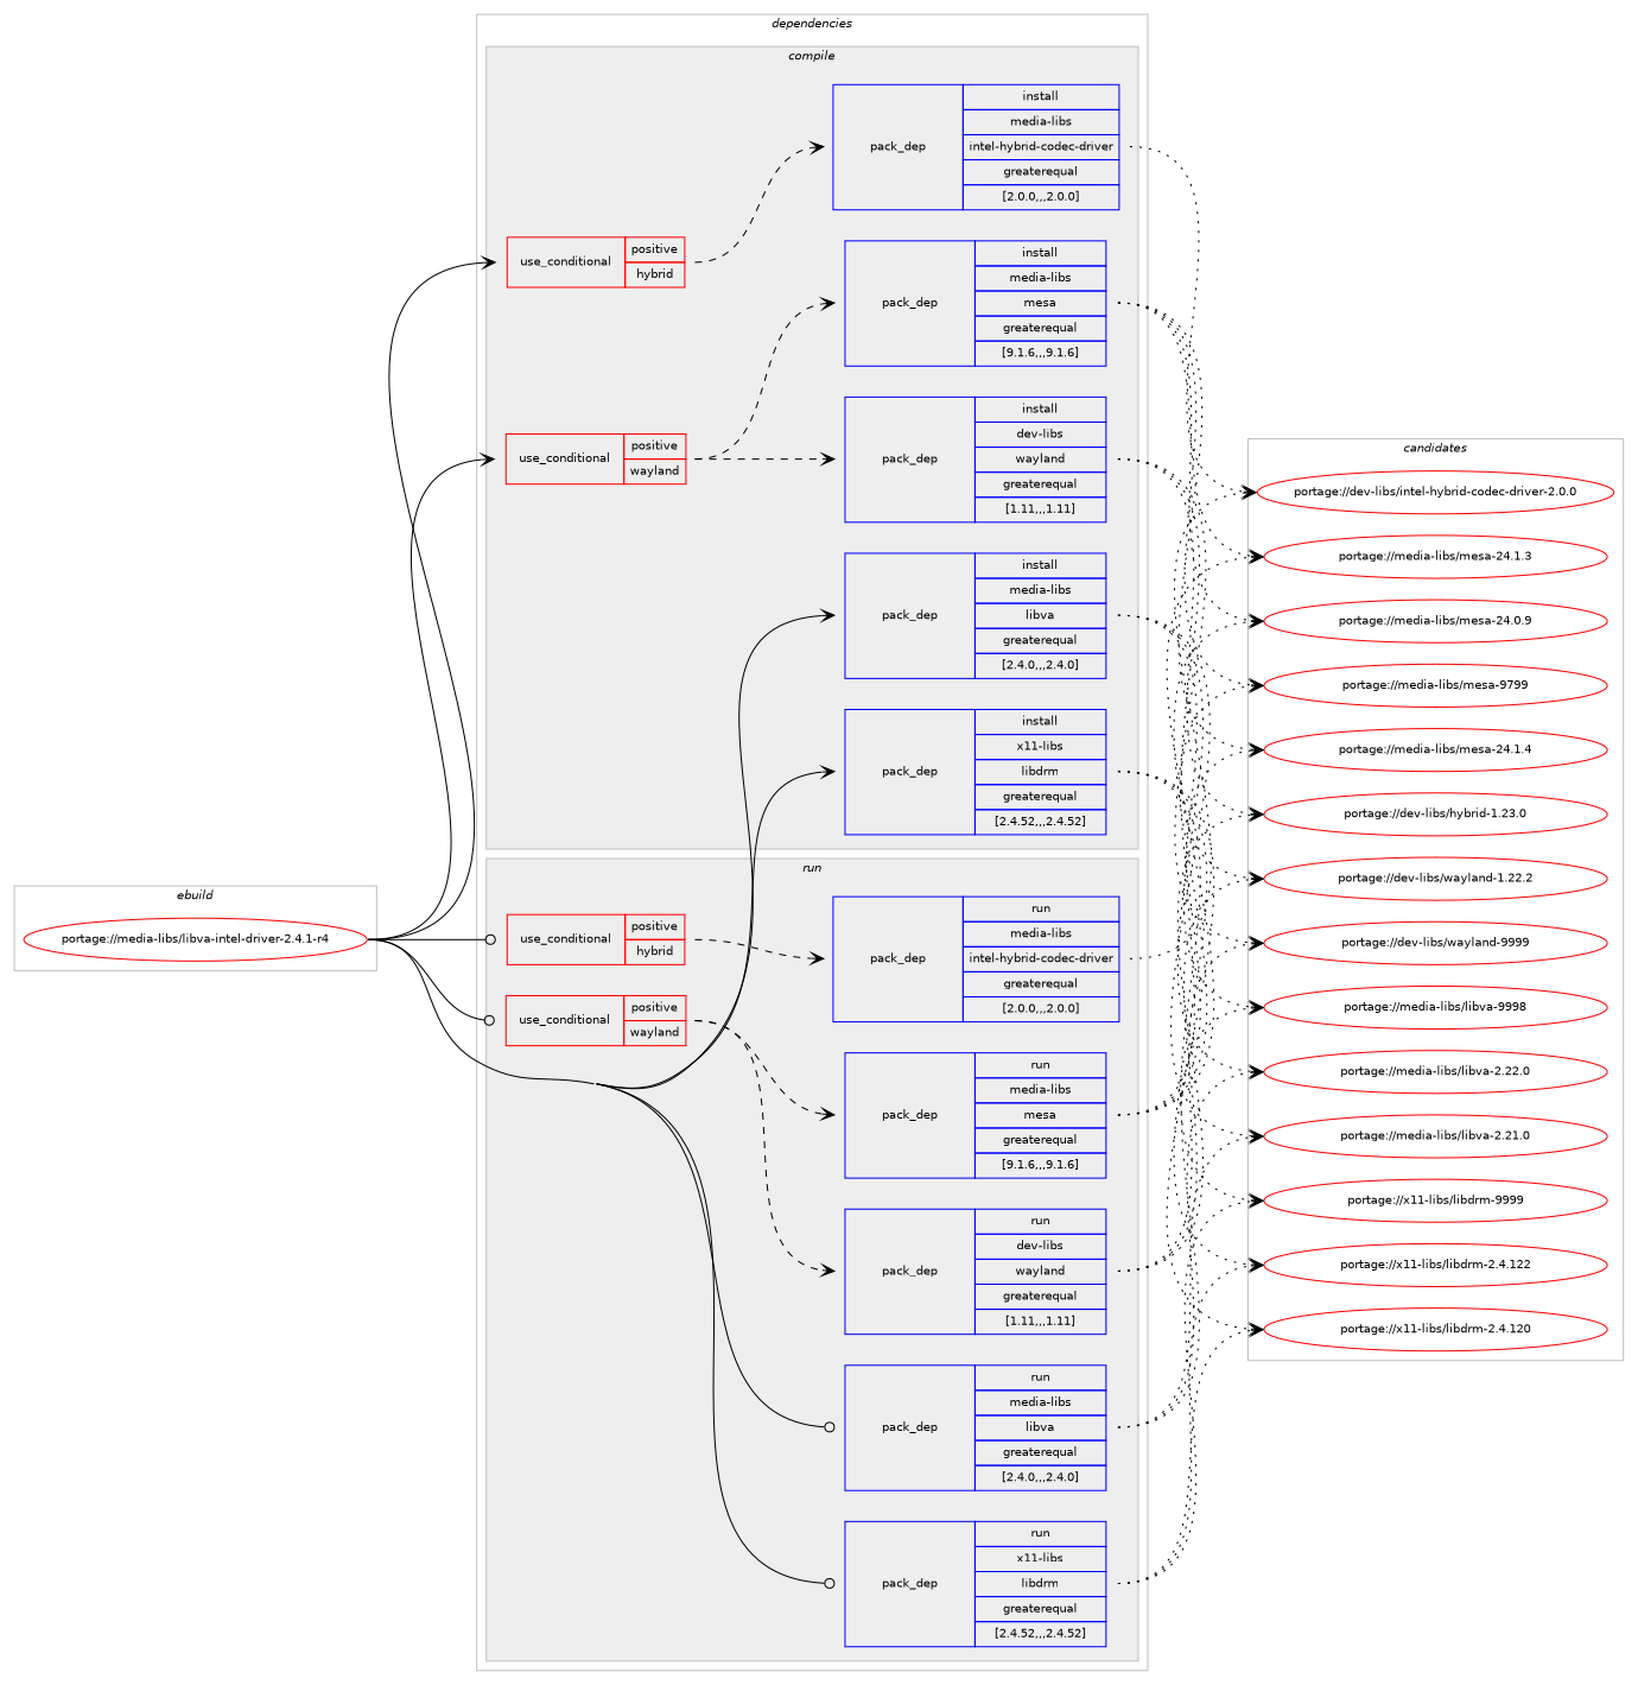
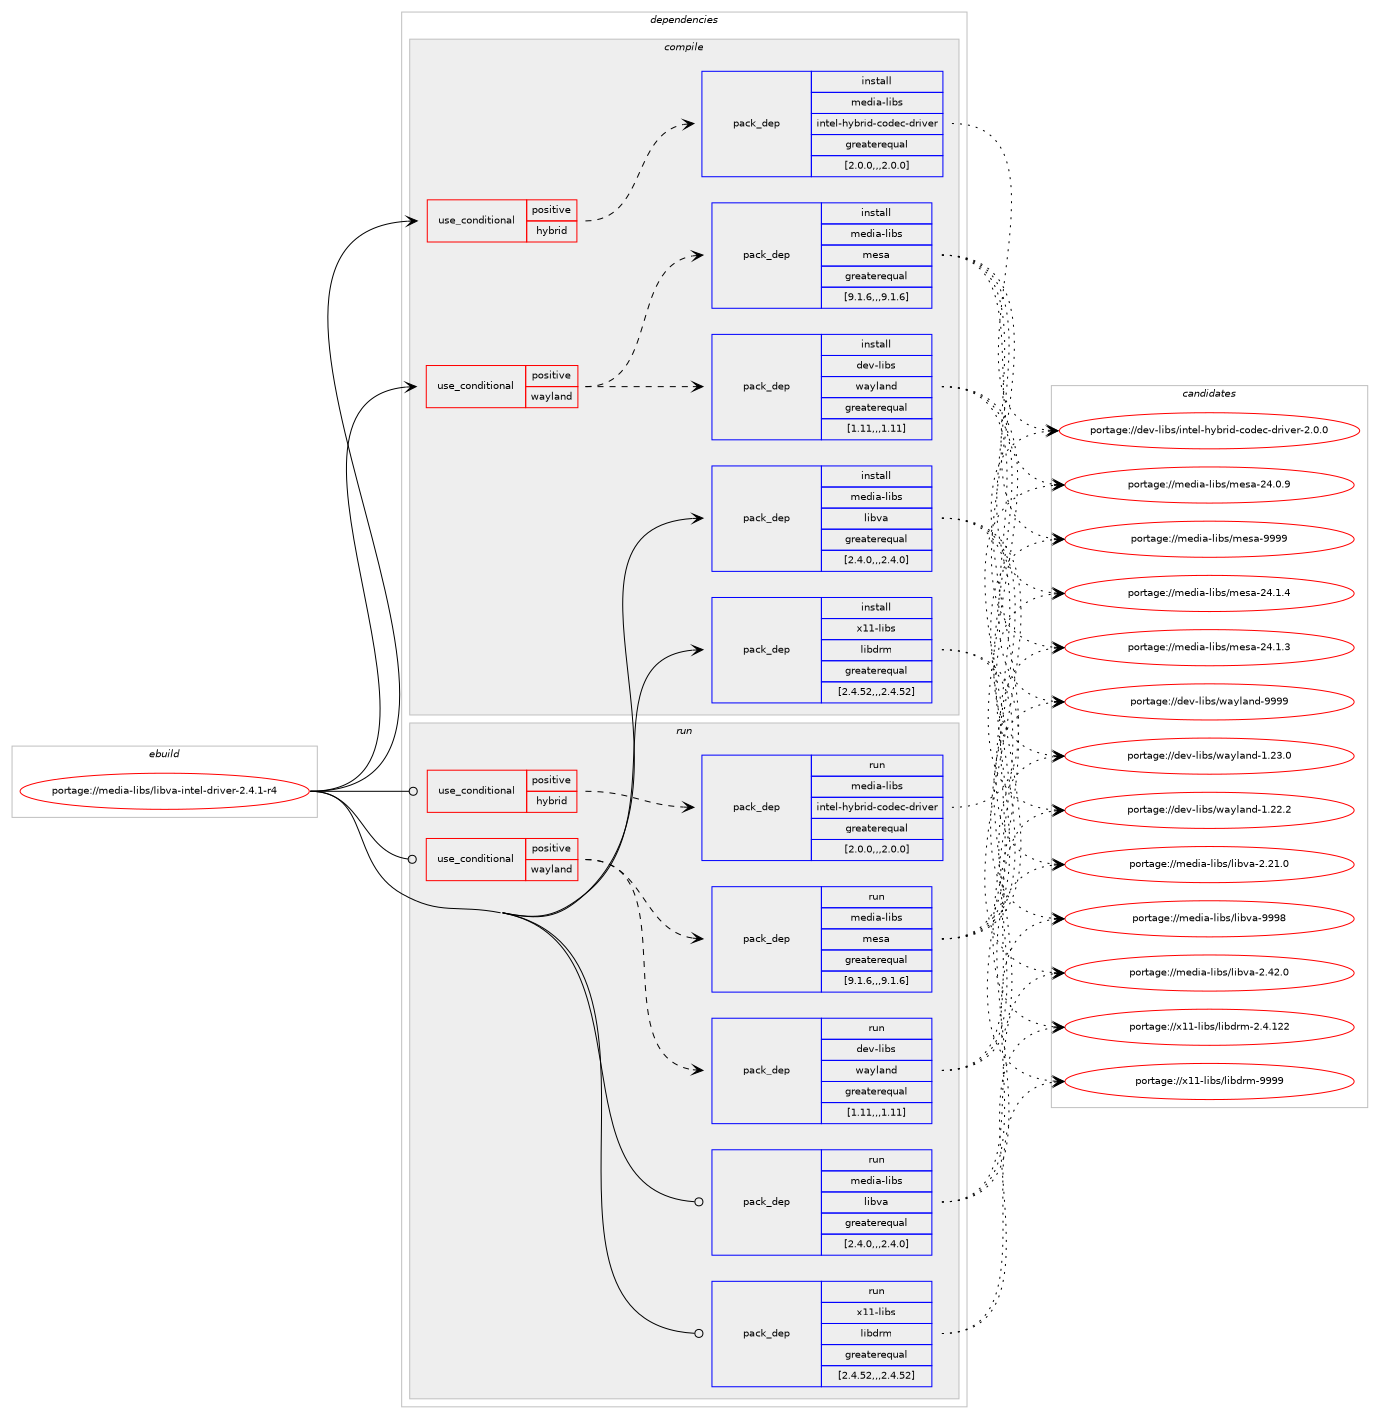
  digraph {
    compound=true
    concentrate=true
    fontname=Helvetica
    fontsize=10
    newrank=true
    rankdir=LR
    ranksep=1.5
    node [color=red fontname=Helvetica fontsize=10]
    edge [arrowhead=vee headport=w style=dotted tailport=e weight=100]
    n1 [label="portage://media-libs/libva-intel-driver-2.4.1-r4" width=4]
    n2 [color=blue label=<<TABLE BORDER="0" CELLBORDER="1" CELLSPACING="0" CELLPADDING="4" WIDTH="220"><TR><TD ROWSPAN="6" CELLPADDING="30">pack_dep</TD></TR><TR><TD WIDTH="110">install</TD></TR><TR><TD>media-libs</TD></TR><TR><TD>intel-hybrid-codec-driver</TD></TR><TR><TD>greaterequal</TD></TR><TR><TD>[2.0.0,,,2.0.0]</TD></TR></TABLE>> shape=none]
    n3 [label=<<TABLE BORDER="0" CELLBORDER="1" CELLSPACING="0" CELLPADDING="4"><TR><TD ROWSPAN="3" CELLPADDING="10">use_conditional</TD></TR><TR><TD>positive</TD></TR><TR><TD>hybrid</TD></TR></TABLE>> shape=none]
    n4 [color=blue label=<<TABLE BORDER="0" CELLBORDER="1" CELLSPACING="0" CELLPADDING="4" WIDTH="220"><TR><TD ROWSPAN="6" CELLPADDING="30">pack_dep</TD></TR><TR><TD WIDTH="110">install</TD></TR><TR><TD>dev-libs</TD></TR><TR><TD>wayland</TD></TR><TR><TD>greaterequal</TD></TR><TR><TD>[1.11,,,1.11]</TD></TR></TABLE>> shape=none]
    n5 [color=blue label=<<TABLE BORDER="0" CELLBORDER="1" CELLSPACING="0" CELLPADDING="4" WIDTH="220"><TR><TD ROWSPAN="6" CELLPADDING="30">pack_dep</TD></TR><TR><TD WIDTH="110">install</TD></TR><TR><TD>media-libs</TD></TR><TR><TD>mesa</TD></TR><TR><TD>greaterequal</TD></TR><TR><TD>[9.1.6,,,9.1.6]</TD></TR></TABLE>> shape=none]
    n6 [label=<<TABLE BORDER="0" CELLBORDER="1" CELLSPACING="0" CELLPADDING="4"><TR><TD ROWSPAN="3" CELLPADDING="10">use_conditional</TD></TR><TR><TD>positive</TD></TR><TR><TD>wayland</TD></TR></TABLE>> shape=none]
    n7 [color=blue label=<<TABLE BORDER="0" CELLBORDER="1" CELLSPACING="0" CELLPADDING="4" WIDTH="220"><TR><TD ROWSPAN="6" CELLPADDING="30">pack_dep</TD></TR><TR><TD WIDTH="110">install</TD></TR><TR><TD>media-libs</TD></TR><TR><TD>libva</TD></TR><TR><TD>greaterequal</TD></TR><TR><TD>[2.4.0,,,2.4.0]</TD></TR></TABLE>> shape=none]
    n8 [color=blue label=<<TABLE BORDER="0" CELLBORDER="1" CELLSPACING="0" CELLPADDING="4" WIDTH="220"><TR><TD ROWSPAN="6" CELLPADDING="30">pack_dep</TD></TR><TR><TD WIDTH="110">install</TD></TR><TR><TD>x11-libs</TD></TR><TR><TD>libdrm</TD></TR><TR><TD>greaterequal</TD></TR><TR><TD>[2.4.52,,,2.4.52]</TD></TR></TABLE>> shape=none]
    n9 [color=blue label=<<TABLE BORDER="0" CELLBORDER="1" CELLSPACING="0" CELLPADDING="4" WIDTH="220"><TR><TD ROWSPAN="6" CELLPADDING="30">pack_dep</TD></TR><TR><TD WIDTH="110">run</TD></TR><TR><TD>media-libs</TD></TR><TR><TD>intel-hybrid-codec-driver</TD></TR><TR><TD>greaterequal</TD></TR><TR><TD>[2.0.0,,,2.0.0]</TD></TR></TABLE>> shape=none]
    n10 [label=<<TABLE BORDER="0" CELLBORDER="1" CELLSPACING="0" CELLPADDING="4"><TR><TD ROWSPAN="3" CELLPADDING="10">use_conditional</TD></TR><TR><TD>positive</TD></TR><TR><TD>hybrid</TD></TR></TABLE>> shape=none]
    n11 [color=blue label=<<TABLE BORDER="0" CELLBORDER="1" CELLSPACING="0" CELLPADDING="4" WIDTH="220"><TR><TD ROWSPAN="6" CELLPADDING="30">pack_dep</TD></TR><TR><TD WIDTH="110">run</TD></TR><TR><TD>dev-libs</TD></TR><TR><TD>wayland</TD></TR><TR><TD>greaterequal</TD></TR><TR><TD>[1.11,,,1.11]</TD></TR></TABLE>> shape=none]
    n12 [color=blue label=<<TABLE BORDER="0" CELLBORDER="1" CELLSPACING="0" CELLPADDING="4" WIDTH="220"><TR><TD ROWSPAN="6" CELLPADDING="30">pack_dep</TD></TR><TR><TD WIDTH="110">run</TD></TR><TR><TD>media-libs</TD></TR><TR><TD>mesa</TD></TR><TR><TD>greaterequal</TD></TR><TR><TD>[9.1.6,,,9.1.6]</TD></TR></TABLE>> shape=none]
    n13 [label=<<TABLE BORDER="0" CELLBORDER="1" CELLSPACING="0" CELLPADDING="4"><TR><TD ROWSPAN="3" CELLPADDING="10">use_conditional</TD></TR><TR><TD>positive</TD></TR><TR><TD>wayland</TD></TR></TABLE>> shape=none]
    n14 [color=blue label=<<TABLE BORDER="0" CELLBORDER="1" CELLSPACING="0" CELLPADDING="4" WIDTH="220"><TR><TD ROWSPAN="6" CELLPADDING="30">pack_dep</TD></TR><TR><TD WIDTH="110">run</TD></TR><TR><TD>media-libs</TD></TR><TR><TD>libva</TD></TR><TR><TD>greaterequal</TD></TR><TR><TD>[2.4.0,,,2.4.0]</TD></TR></TABLE>> shape=none]
    n15 [color=blue label=<<TABLE BORDER="0" CELLBORDER="1" CELLSPACING="0" CELLPADDING="4" WIDTH="220"><TR><TD ROWSPAN="6" CELLPADDING="30">pack_dep</TD></TR><TR><TD WIDTH="110">run</TD></TR><TR><TD>x11-libs</TD></TR><TR><TD>libdrm</TD></TR><TR><TD>greaterequal</TD></TR><TR><TD>[2.4.52,,,2.4.52]</TD></TR></TABLE>> shape=none]
    n16 [label="portage://dev-libs/intel-hybrid-codec-driver-2.0.0" width=4]
    n17 [label="portage://dev-libs/wayland-9999" width=4]
-   n18 [label="portage://dev-libs/hybrid-1.23.0" width=4]
+   n18 [label="portage://dev-libs/wayland-1.23.0" width=4]
    n19 [label="portage://dev-libs/wayland-1.22.2" width=4]
-   n20 [label="portage://media-libs/mesa-9799" width=4]
+   n20 [label="portage://media-libs/mesa-9999" width=4]
    n21 [label="portage://media-libs/mesa-24.1.4" width=4]
    n22 [label="portage://media-libs/mesa-24.1.3" width=4]
    n23 [label="portage://media-libs/mesa-24.0.9" width=4]
    n24 [label="portage://media-libs/libva-9998" width=4]
-   n25 [label="portage://media-libs/libva-2.22.0" width=4]
+   n25 [label="portage://media-libs/libva-2.42.0" width=4]
    n26 [label="portage://media-libs/libva-2.21.0" width=4]
    n27 [label="portage://x11-libs/libdrm-9999" width=4]
    n28 [label="portage://x11-libs/libdrm-2.4.122" width=4]
-   n29 [label="portage://x11-libs/libdrm-2.4.120" width=4]
    subgraph cluster_1 {
      color=gray
      label=<<i>ebuild</i>>
      n1
    }
    subgraph cluster_2 {
      color=gray
      label=<<i>dependencies</i>>
      subgraph cluster_3 {
        color=gray
        fillcolor="#eeeeee"
        label=<<i>compile</i>>
        style=filled
        subgraph sub_4 {
          color=gray
          fillcolor="#eeeeee"
          label=<<i>compile</i>>
          style=filled
          n3
          subgraph sub_5 {
            color=gray
            fillcolor="#eeeeee"
            label=<<i>compile</i>>
            style=filled
            n2
          }
        }
        subgraph sub_6 {
          color=gray
          fillcolor="#eeeeee"
          label=<<i>compile</i>>
          style=filled
          n6
          subgraph sub_7 {
            color=gray
            fillcolor="#eeeeee"
            label=<<i>compile</i>>
            style=filled
            n4
          }
          subgraph sub_8 {
            color=gray
            fillcolor="#eeeeee"
            label=<<i>compile</i>>
            style=filled
            n5
          }
        }
        subgraph sub_9 {
          color=gray
          fillcolor="#eeeeee"
          label=<<i>compile</i>>
          style=filled
          n7
        }
        subgraph sub_10 {
          color=gray
          fillcolor="#eeeeee"
          label=<<i>compile</i>>
          style=filled
          n8
        }
      }
      subgraph cluster_11 {
        color=gray
        fillcolor="#eeeeee"
        label=<<i>compile and run</i>>
        style=filled
      }
      subgraph cluster_12 {
        color=gray
        fillcolor="#eeeeee"
        label=<<i>run</i>>
        style=filled
        subgraph sub_13 {
          color=gray
          fillcolor="#eeeeee"
          label=<<i>run</i>>
          style=filled
          n10
          subgraph sub_14 {
            color=gray
            fillcolor="#eeeeee"
            label=<<i>run</i>>
            style=filled
            n9
          }
        }
        subgraph sub_15 {
          color=gray
          fillcolor="#eeeeee"
          label=<<i>run</i>>
          style=filled
          n13
          subgraph sub_16 {
            color=gray
            fillcolor="#eeeeee"
            label=<<i>run</i>>
            style=filled
            n11
          }
          subgraph sub_17 {
            color=gray
            fillcolor="#eeeeee"
            label=<<i>run</i>>
            style=filled
            n12
          }
        }
        subgraph sub_18 {
          color=gray
          fillcolor="#eeeeee"
          label=<<i>run</i>>
          style=filled
          n14
        }
        subgraph sub_19 {
          color=gray
          fillcolor="#eeeeee"
          label=<<i>run</i>>
          style=filled
          n15
        }
      }
    }
    subgraph cluster_20 {
      color=gray
      label=<<i>candidates</i>>
      rank=same
      subgraph sub_21 {
        color=black
        label=<<i>candidates</i>>
        nodesep=1
        rank=same
        n16
      }
      subgraph sub_22 {
        color=black
        label=<<i>candidates</i>>
        nodesep=1
        rank=same
        n17
        n18
        n19
      }
      subgraph sub_23 {
        color=black
        label=<<i>candidates</i>>
        nodesep=1
        rank=same
        n20
        n21
        n22
        n23
      }
      subgraph sub_24 {
        color=black
        label=<<i>candidates</i>>
        nodesep=1
        rank=same
        n24
        n25
        n26
      }
      subgraph sub_25 {
        color=black
        label=<<i>candidates</i>>
        nodesep=1
        rank=same
        n27
        n28
-       n29
      }
      subgraph sub_26 {
        color=black
        label=<<i>candidates</i>>
        nodesep=1
        rank=same
        n16
      }
      subgraph sub_27 {
        color=black
        label=<<i>candidates</i>>
        nodesep=1
        rank=same
        n17
        n18
        n19
      }
      subgraph sub_28 {
        color=black
        label=<<i>candidates</i>>
        nodesep=1
        rank=same
        n20
        n21
        n22
        n23
      }
      subgraph sub_29 {
        color=black
        label=<<i>candidates</i>>
        nodesep=1
        rank=same
        n24
        n25
        n26
      }
      subgraph sub_30 {
        color=black
        label=<<i>candidates</i>>
        nodesep=1
        rank=same
        n27
        n28
-       n29
      }
    }
    n1 -> n3 [style=solid weight=20]
    n1 -> n6 [style=solid weight=20]
    n1 -> n7 [style=solid weight=20]
    n1 -> n8 [style=solid weight=20]
    n1 -> n10 [arrowhead=odot style=solid weight=20]
    n1 -> n13 [arrowhead=odot style=solid weight=20]
    n1 -> n14 [arrowhead=odot style=solid weight=20]
    n1 -> n15 [arrowhead=odot style=solid weight=20]
    n2 -> n16
    n3 -> n2 [style=dashed weight=20]
    n4 -> n17
    n4 -> n18
    n4 -> n19
    n5 -> n20
    n5 -> n21
    n5 -> n22
    n5 -> n23
    n6 -> n4 [style=dashed weight=20]
    n6 -> n5 [style=dashed weight=20]
    n7 -> n24
    n7 -> n25
    n7 -> n26
    n8 -> n27
    n8 -> n28
-   n8 -> n29
    n9 -> n16
    n10 -> n9 [style=dashed weight=20]
    n11 -> n17
    n11 -> n18
    n11 -> n19
    n12 -> n20
    n12 -> n21
    n12 -> n22
    n12 -> n23
    n13 -> n11 [style=dashed weight=20]
    n13 -> n12 [style=dashed weight=20]
    n14 -> n24
    n14 -> n25
    n14 -> n26
    n15 -> n27
    n15 -> n28
-   n15 -> n29
  }
